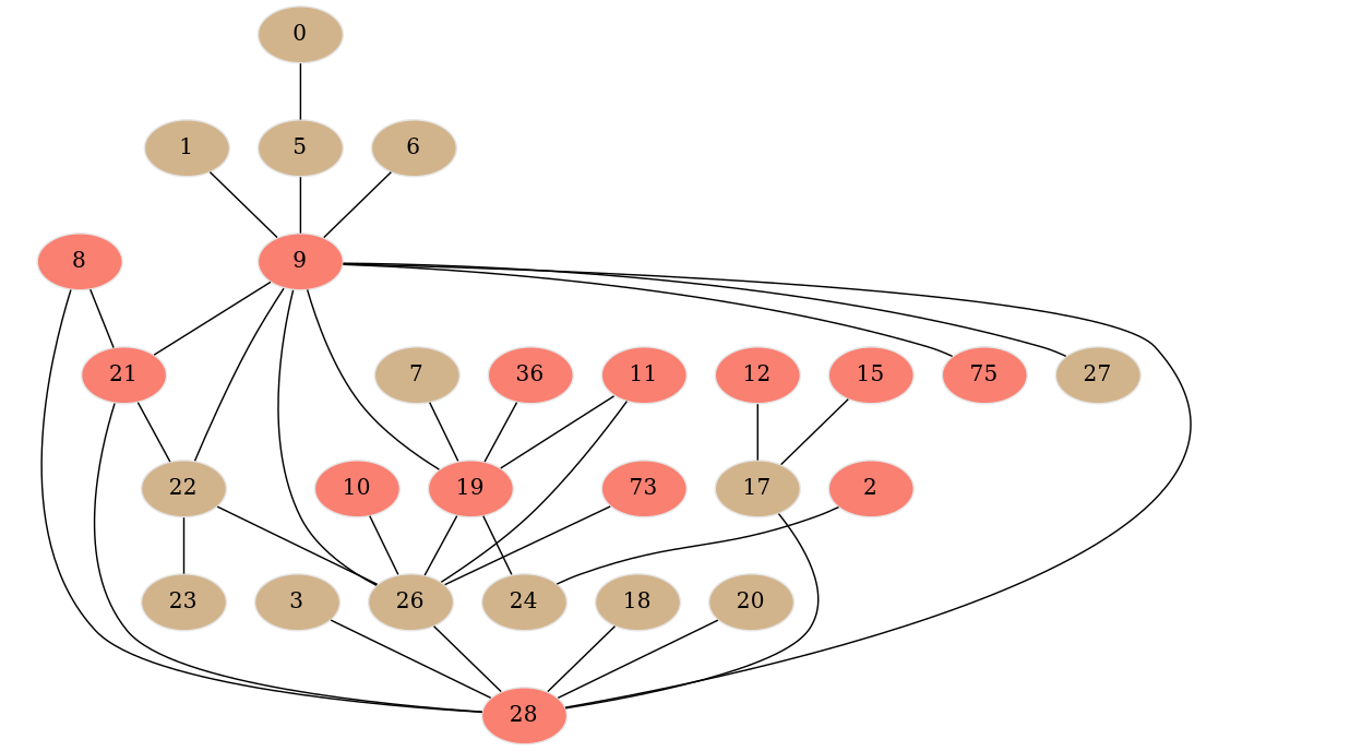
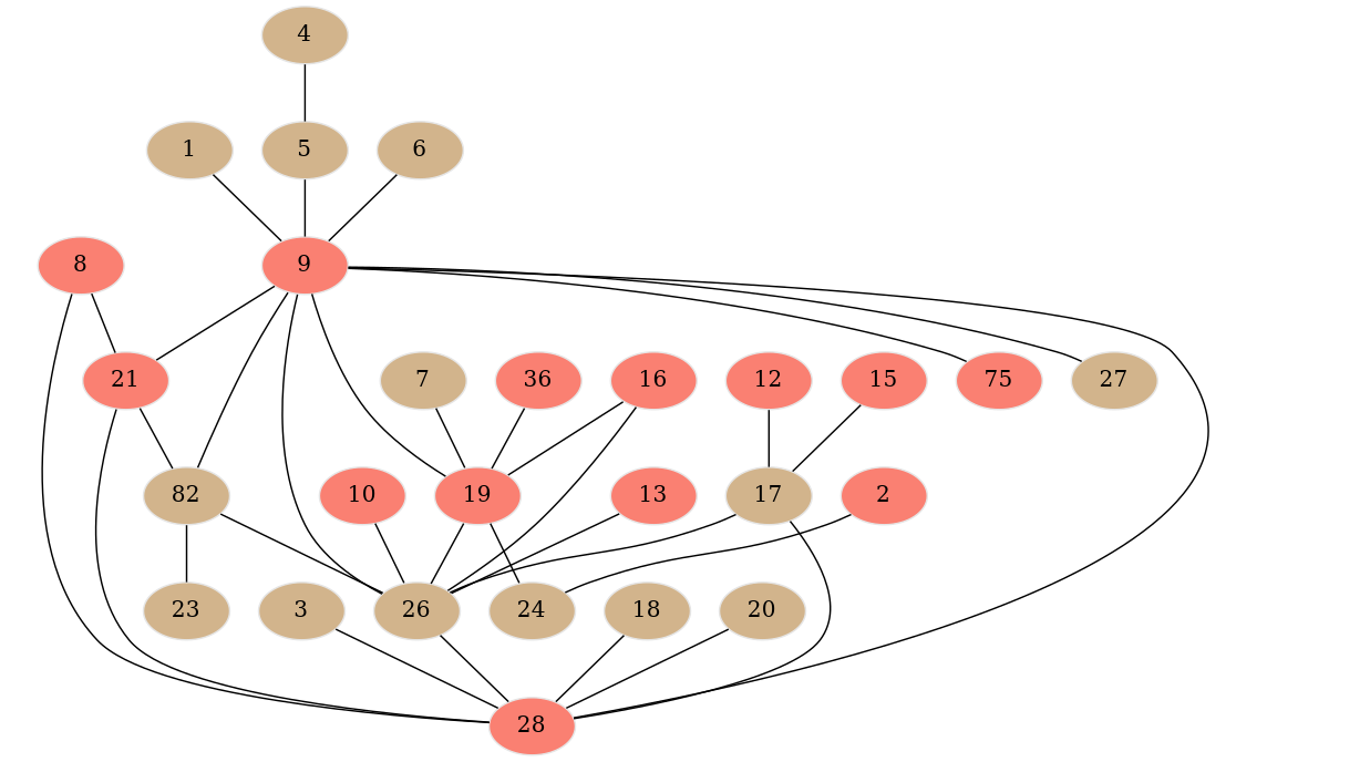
  graph {
    fontname="DejaVu Serif"
    node [color=gray90 fillcolor=tan fontname="DejaVu Serif" style=filled]
    edge [fontname="DejaVu Serif" weight=1.0]
    9 [fillcolor=salmon]
    1
    19 [fillcolor=salmon]
    28 [fillcolor=salmon]
    21 [fillcolor=salmon]
-   22
+   22 [label=82]
    n7 [fillcolor=salmon label=75]
    26
    27
    2 [fillcolor=salmon]
    24
    3
-   4 [label=0]
+   4
    5
    6
    7
    8 [fillcolor=salmon]
    23
    10 [fillcolor=salmon]
-   11 [fillcolor=salmon]
+   11 [fillcolor=salmon label=16]
    12 [fillcolor=salmon]
    17
-   13 [fillcolor=salmon label=73]
+   13 [fillcolor=salmon]
    15 [fillcolor=salmon]
    n25 [fillcolor=salmon label=36]
    18
    20
    9 -- 19
    9 -- 28
    9 -- 21
    9 -- 22
    9 -- n7
    9 -- 26 [weight=2.0]
    9 -- 27
    1 -- 9
    19 -- 26
    19 -- 24
    21 -- 28
    21 -- 22
    22 -- 26
    22 -- 23
    26 -- 28
    2 -- 24
    3 -- 28
    4 -- 5
    5 -- 9
    6 -- 9
    7 -- 19
    8 -- 28
    8 -- 21
    10 -- 26
    11 -- 19
    11 -- 26
    12 -- 17
    17 -- 28
+   17 -- 26 [weight=2.0]
    13 -- 26
    15 -- 17
    n25 -- 19
    18 -- 28
    20 -- 28
  }
